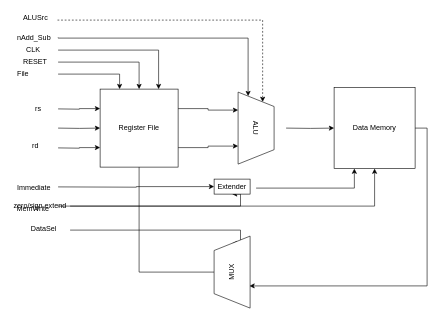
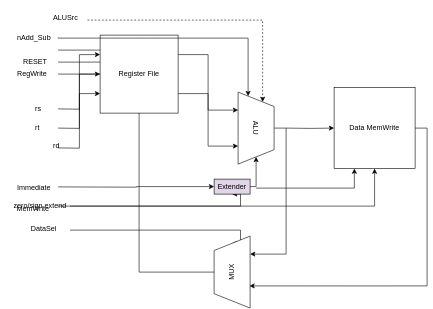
  <mxCell id="0" />
  <mxCell id="1" parent="0" />
  <mxCell id="2" style="edgeStyle=orthogonalEdgeStyle;rounded=0;orthogonalLoop=1;jettySize=auto;html=1;exitX=1;exitY=0.75;exitDx=0;exitDy=0;entryX=0.75;entryY=1;entryDx=0;entryDy=0;" edge="1" parent="1" source="10" target="14"><mxGeometry relative="1" as="geometry" /></mxCell>
  <mxCell id="3" style="edgeStyle=orthogonalEdgeStyle;rounded=0;orthogonalLoop=1;jettySize=auto;html=1;exitX=1;exitY=0.25;exitDx=0;exitDy=0;entryX=0.25;entryY=1;entryDx=0;entryDy=0;" edge="1" parent="1" source="10" target="14"><mxGeometry relative="1" as="geometry" /></mxCell>
  <mxCell id="4" style="edgeStyle=orthogonalEdgeStyle;rounded=0;orthogonalLoop=1;jettySize=auto;html=1;exitX=0.75;exitY=0;exitDx=0;exitDy=0;entryX=0.75;entryY=0;entryDx=0;entryDy=0;" edge="1" parent="1" target="10"><mxGeometry relative="1" as="geometry"><mxPoint x="96" y="83" as="sourcePoint" /><Array as="points"><mxPoint x="264" y="83" /></Array></mxGeometry></mxCell>
  <mxCell id="5" style="edgeStyle=orthogonalEdgeStyle;rounded=0;orthogonalLoop=1;jettySize=auto;html=1;exitX=0.5;exitY=0;exitDx=0;exitDy=0;entryX=0.5;entryY=0;entryDx=0;entryDy=0;" edge="1" parent="1" target="10"><mxGeometry relative="1" as="geometry"><mxPoint x="96" y="103" as="sourcePoint" /><Array as="points"><mxPoint x="231" y="103" /></Array></mxGeometry></mxCell>
  <mxCell id="6" style="edgeStyle=orthogonalEdgeStyle;rounded=0;orthogonalLoop=1;jettySize=auto;html=1;exitX=0.25;exitY=0;exitDx=0;exitDy=0;entryX=0.25;entryY=0;entryDx=0;entryDy=0;" edge="1" parent="1" target="10"><mxGeometry relative="1" as="geometry"><mxPoint x="96" y="123" as="sourcePoint" /><Array as="points"><mxPoint x="199" y="123" /></Array></mxGeometry></mxCell>
  <mxCell id="7" style="edgeStyle=orthogonalEdgeStyle;rounded=0;orthogonalLoop=1;jettySize=auto;html=1;exitX=0;exitY=0.25;exitDx=0;exitDy=0;entryX=0;entryY=0.25;entryDx=0;entryDy=0;" edge="1" parent="1" target="10"><mxGeometry relative="1" as="geometry"><mxPoint x="96" y="181" as="sourcePoint" /></mxGeometry></mxCell>
  <mxCell id="8" style="edgeStyle=orthogonalEdgeStyle;rounded=0;orthogonalLoop=1;jettySize=auto;html=1;exitX=0;exitY=0.5;exitDx=0;exitDy=0;entryX=0;entryY=0.5;entryDx=0;entryDy=0;" edge="1" parent="1" target="10"><mxGeometry relative="1" as="geometry"><mxPoint x="96" y="213" as="sourcePoint" /></mxGeometry></mxCell>
  <mxCell id="9" style="edgeStyle=orthogonalEdgeStyle;rounded=0;orthogonalLoop=1;jettySize=auto;html=1;exitX=0;exitY=0.75;exitDx=0;exitDy=0;entryX=0;entryY=0.75;entryDx=0;entryDy=0;" edge="1" parent="1" target="10"><mxGeometry relative="1" as="geometry"><mxPoint x="96" y="246" as="sourcePoint" /></mxGeometry></mxCell>
- <mxCell id="10" value="Register File" style="whiteSpace=wrap;html=1;aspect=fixed;" vertex="1" parent="1"><mxGeometry x="166" y="148" width="130" height="130" as="geometry" /></mxCell>
+ <mxCell id="10" value="Register File" style="whiteSpace=wrap;html=1;aspect=fixed;" vertex="1" parent="1"><mxGeometry x="166" y="58" width="130" height="130" as="geometry" /></mxCell>
  <mxCell id="11" style="edgeStyle=orthogonalEdgeStyle;rounded=0;orthogonalLoop=1;jettySize=auto;html=1;exitX=1;exitY=0.45;exitDx=0;exitDy=0;entryX=0;entryY=0.75;entryDx=0;entryDy=0;exitPerimeter=0;" edge="1" parent="1" source="21" target="14"><mxGeometry relative="1" as="geometry"><mxPoint x="316" y="63" as="sourcePoint" /><Array as="points"><mxPoint x="96" y="63" /><mxPoint x="413" y="63" /></Array></mxGeometry></mxCell>
  <mxCell id="12" style="edgeStyle=orthogonalEdgeStyle;rounded=0;orthogonalLoop=1;jettySize=auto;html=1;exitX=0.983;exitY=0.65;exitDx=0;exitDy=0;entryX=0;entryY=0.25;entryDx=0;entryDy=0;exitPerimeter=0;dashed=1;" edge="1" parent="1" source="20" target="14"><mxGeometry relative="1" as="geometry"><mxPoint x="316" y="33" as="sourcePoint" /><Array as="points"><mxPoint x="437" y="33" /></Array></mxGeometry></mxCell>
+ <mxCell id="13" style="edgeStyle=orthogonalEdgeStyle;rounded=0;orthogonalLoop=1;jettySize=auto;html=1;exitX=0.5;exitY=0;exitDx=0;exitDy=0;entryX=0.75;entryY=1;entryDx=0;entryDy=0;" edge="1" parent="1" source="14" target="36"><mxGeometry relative="1" as="geometry" /></mxCell>
  <mxCell id="14" value="ALU" style="shape=trapezoid;perimeter=trapezoidPerimeter;whiteSpace=wrap;html=1;rotation=90;" vertex="1" parent="1"><mxGeometry x="366" y="183" width="120" height="60" as="geometry" /></mxCell>
+ <mxCell id="15" style="edgeStyle=orthogonalEdgeStyle;rounded=0;orthogonalLoop=1;jettySize=auto;html=1;exitX=1;exitY=0.5;exitDx=0;exitDy=0;entryX=1;entryY=0.5;entryDx=0;entryDy=0;" edge="1" parent="1" source="18" target="14"><mxGeometry relative="1" as="geometry"><Array as="points"><mxPoint x="426" y="311" /></Array></mxGeometry></mxCell>
  <mxCell id="16" style="edgeStyle=orthogonalEdgeStyle;rounded=0;orthogonalLoop=1;jettySize=auto;html=1;exitX=0;exitY=0.5;exitDx=0;exitDy=0;entryX=0;entryY=0.5;entryDx=0;entryDy=0;" edge="1" parent="1" target="18"><mxGeometry relative="1" as="geometry"><mxPoint x="96" y="311" as="sourcePoint" /></mxGeometry></mxCell>
  <mxCell id="17" style="edgeStyle=orthogonalEdgeStyle;rounded=0;orthogonalLoop=1;jettySize=auto;html=1;exitX=0.5;exitY=1;exitDx=0;exitDy=0;entryX=0.5;entryY=1;entryDx=0;entryDy=0;" edge="1" parent="1" target="18"><mxGeometry relative="1" as="geometry"><mxPoint x="116" y="343" as="sourcePoint" /><Array as="points"><mxPoint x="400" y="343" /></Array></mxGeometry></mxCell>
- <mxCell id="18" value="Extender" style="rounded=0;whiteSpace=wrap;html=1;" vertex="1" parent="1"><mxGeometry x="356" y="298" width="60" height="25" as="geometry" /></mxCell>
+ <mxCell id="18" value="Extender" style="rounded=0;whiteSpace=wrap;html=1;fillColor=#e1d5e7;" vertex="1" parent="1"><mxGeometry x="356" y="298" width="60" height="25" as="geometry" /></mxCell>
  <mxCell id="19" value="Immediate" style="text;html=1;strokeColor=none;fillColor=none;align=center;verticalAlign=middle;whiteSpace=wrap;rounded=0;" vertex="1" parent="1"><mxGeometry x="36" y="303" width="40" height="20" as="geometry" /></mxCell>
- <mxCell id="20" value="ALUSrc" style="text;html=1;resizable=0;points=[];autosize=1;align=left;verticalAlign=top;spacingTop=-4;" vertex="1" parent="1"><mxGeometry x="36" y="20" width="60" height="20" as="geometry" /></mxCell>
+ <mxCell id="20" value="ALUSrc" style="text;html=1;resizable=0;points=[];autosize=1;align=left;verticalAlign=top;spacingTop=-4;" vertex="1" parent="1"><mxGeometry x="86" y="20" width="60" height="20" as="geometry" /></mxCell>
  <mxCell id="21" value="nAdd_Sub" style="text;html=1;resizable=0;points=[];autosize=1;align=left;verticalAlign=top;spacingTop=-4;" vertex="1" parent="1"><mxGeometry x="26" y="53" width="70" height="20" as="geometry" /></mxCell>
- <mxCell id="22" value="CLK" style="text;html=1;resizable=0;points=[];autosize=1;align=left;verticalAlign=top;spacingTop=-4;" vertex="1" parent="1"><mxGeometry x="41" y="73" width="40" height="20" as="geometry" /></mxCell>
  <mxCell id="23" value="RESET" style="text;html=1;resizable=0;points=[];autosize=1;align=left;verticalAlign=top;spacingTop=-4;" vertex="1" parent="1"><mxGeometry x="36" y="93" width="60" height="20" as="geometry" /></mxCell>
- <mxCell id="24" value="File" style="text;html=1;resizable=0;points=[];autosize=1;align=left;verticalAlign=top;spacingTop=-4;" vertex="1" parent="1"><mxGeometry x="26" y="113" width="70" height="20" as="geometry" /></mxCell>
+ <mxCell id="24" value="RegWrite" style="text;html=1;resizable=0;points=[];autosize=1;align=left;verticalAlign=top;spacingTop=-4;" vertex="1" parent="1"><mxGeometry x="26" y="113" width="70" height="20" as="geometry" /></mxCell>
  <mxCell id="25" value="rs" style="text;html=1;resizable=0;points=[];autosize=1;align=left;verticalAlign=top;spacingTop=-4;" vertex="1" parent="1"><mxGeometry x="56" y="171" width="30" height="20" as="geometry" /></mxCell>
- <mxCell id="27" value="rd" style="text;html=1;resizable=0;points=[];autosize=1;align=left;verticalAlign=top;spacingTop=-4;" vertex="1" parent="1"><mxGeometry x="51" y="233" width="30" height="20" as="geometry" /></mxCell>
+ <mxCell id="26" value="rt" style="text;html=1;resizable=0;points=[];autosize=1;align=left;verticalAlign=top;spacingTop=-4;" vertex="1" parent="1"><mxGeometry x="56" y="203" width="20" height="20" as="geometry" /></mxCell>
+ <mxCell id="27" value="rd" style="text;html=1;resizable=0;points=[];autosize=1;align=left;verticalAlign=top;spacingTop=-4;" vertex="1" parent="1"><mxGeometry x="86" y="233" width="30" height="20" as="geometry" /></mxCell>
  <mxCell id="28" style="edgeStyle=orthogonalEdgeStyle;rounded=0;orthogonalLoop=1;jettySize=auto;html=1;exitX=0.25;exitY=1;exitDx=0;exitDy=0;entryX=0.25;entryY=1;entryDx=0;entryDy=0;" edge="1" parent="1" target="32"><mxGeometry relative="1" as="geometry"><mxPoint x="426" y="313" as="sourcePoint" /><Array as="points"><mxPoint x="590" y="313" /></Array></mxGeometry></mxCell>
  <mxCell id="29" style="edgeStyle=orthogonalEdgeStyle;rounded=0;orthogonalLoop=1;jettySize=auto;html=1;exitX=0.5;exitY=1;exitDx=0;exitDy=0;entryX=0.5;entryY=1;entryDx=0;entryDy=0;" edge="1" parent="1" target="32"><mxGeometry relative="1" as="geometry"><mxPoint x="96" y="343" as="sourcePoint" /><Array as="points"><mxPoint x="624" y="343" /></Array></mxGeometry></mxCell>
  <mxCell id="30" style="edgeStyle=orthogonalEdgeStyle;rounded=0;orthogonalLoop=1;jettySize=auto;html=1;exitX=1;exitY=0.5;exitDx=0;exitDy=0;entryX=0.308;entryY=0.983;entryDx=0;entryDy=0;entryPerimeter=0;" edge="1" parent="1" source="32" target="36"><mxGeometry relative="1" as="geometry" /></mxCell>
  <mxCell id="31" style="edgeStyle=orthogonalEdgeStyle;rounded=0;orthogonalLoop=1;jettySize=auto;html=1;exitX=0;exitY=0.5;exitDx=0;exitDy=0;entryX=0;entryY=0.5;entryDx=0;entryDy=0;" edge="1" parent="1" target="32"><mxGeometry relative="1" as="geometry"><mxPoint x="476" y="213" as="sourcePoint" /></mxGeometry></mxCell>
- <mxCell id="32" value="Data Memory" style="whiteSpace=wrap;html=1;aspect=fixed;" vertex="1" parent="1"><mxGeometry x="556" y="145.5" width="135" height="135" as="geometry" /></mxCell>
+ <mxCell id="32" value="Data MemWrite" style="whiteSpace=wrap;html=1;aspect=fixed;" vertex="1" parent="1"><mxGeometry x="556" y="145.5" width="135" height="135" as="geometry" /></mxCell>
  <mxCell id="33" value="MemWrite" style="text;html=1;resizable=0;points=[];autosize=1;align=left;verticalAlign=top;spacingTop=-4;" vertex="1" parent="1"><mxGeometry x="25" y="337" width="70" height="20" as="geometry" /></mxCell>
  <mxCell id="34" style="edgeStyle=orthogonalEdgeStyle;rounded=0;orthogonalLoop=1;jettySize=auto;html=1;exitX=0.5;exitY=0;exitDx=0;exitDy=0;entryX=0.5;entryY=1;entryDx=0;entryDy=0;endArrow=none;" edge="1" parent="1" source="36" target="10"><mxGeometry relative="1" as="geometry" /></mxCell>
  <mxCell id="35" style="edgeStyle=orthogonalEdgeStyle;rounded=0;orthogonalLoop=1;jettySize=auto;html=1;exitX=1;exitY=0.5;exitDx=0;exitDy=0;entryX=1;entryY=0.5;entryDx=0;entryDy=0;" edge="1" parent="1" target="36"><mxGeometry relative="1" as="geometry"><mxPoint x="116" y="383" as="sourcePoint" /><Array as="points"><mxPoint x="400" y="383" /></Array></mxGeometry></mxCell>
  <mxCell id="36" value="MUX" style="shape=trapezoid;perimeter=trapezoidPerimeter;whiteSpace=wrap;html=1;rotation=-90;" vertex="1" parent="1"><mxGeometry x="326" y="423" width="120" height="60" as="geometry" /></mxCell>
  <mxCell id="37" value="DataSel" style="text;html=1;resizable=0;points=[];autosize=1;align=left;verticalAlign=top;spacingTop=-4;" vertex="1" parent="1"><mxGeometry x="49" y="371" width="60" height="20" as="geometry" /></mxCell>
  <mxCell id="38" value="zero/sign extend" style="text;html=1;resizable=0;points=[];autosize=1;align=left;verticalAlign=top;spacingTop=-4;" vertex="1" parent="1"><mxGeometry x="20" y="333" width="100" height="20" as="geometry" /></mxCell>
